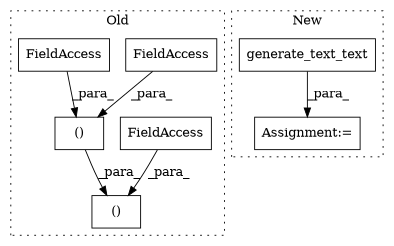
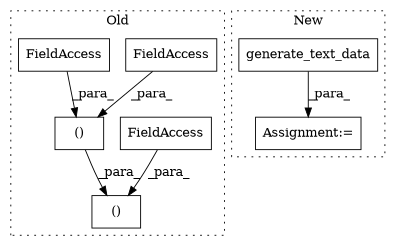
  digraph {
    node [a=22 l=6 s=903 shape=box]
    n1 [a=106 l=25 label="()"]
    n2 [label=FieldAccess s=922]
    n3 [a=106 l=72 label="()" s=857]
    n4 [l=7 label=FieldAccess s=877]
    n5 [label=FieldAccess]
-   n6 [a=32 l="19,1" label=generate_text_text s="871,903"]
+   n6 [a=32 l="19,1" label=generate_text_data s="871,903"]
    n7 [a=7 l=1 label="Assignment:=" s=864]
    subgraph cluster_1 {
      label=Old
      style=dotted
      n1
      n2
      n3
      n4
      n5
    }
    subgraph cluster_2 {
      label=New
      style=dotted
      n6
      n7
    }
    n1 -> n3 [label=_para_]
    n2 -> n1 [label=_para_]
    n4 -> n3 [label=_para_]
    n5 -> n1 [label=_para_]
    n6 -> n7 [label=_para_]
  }
